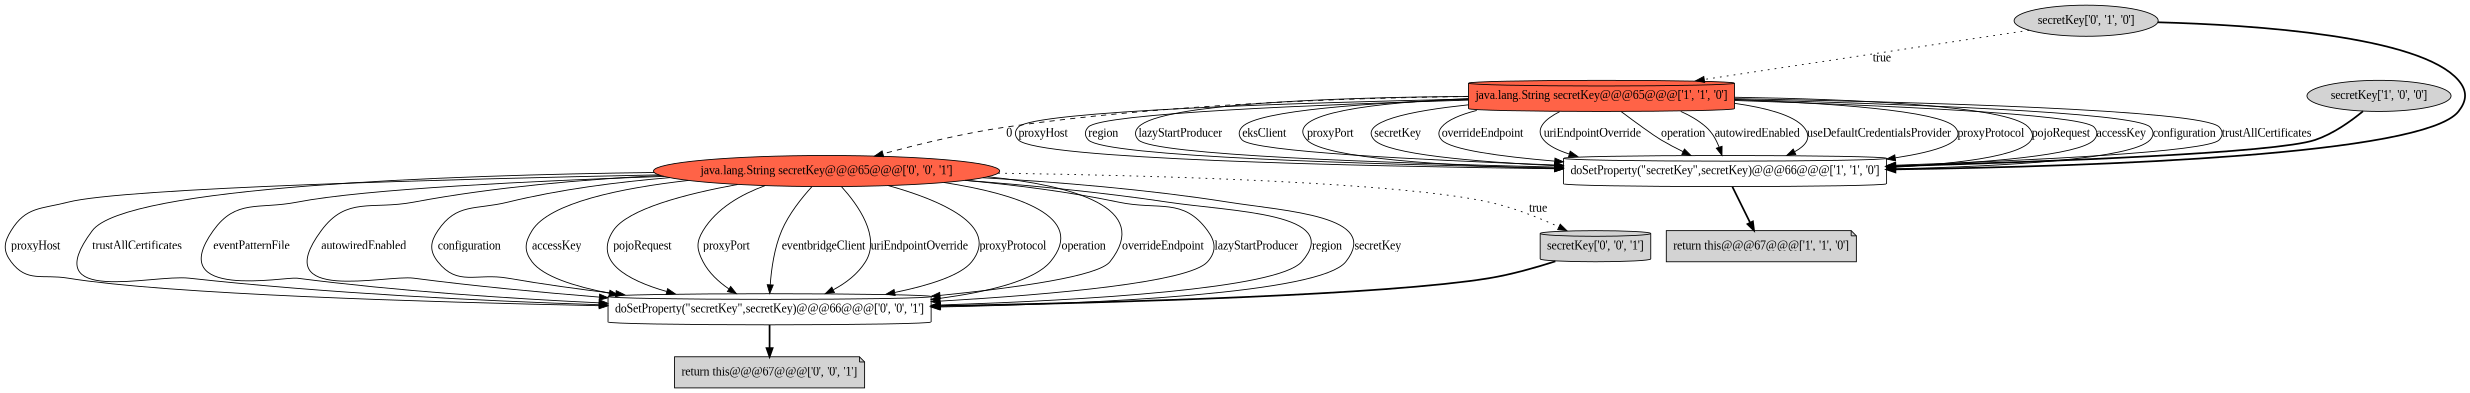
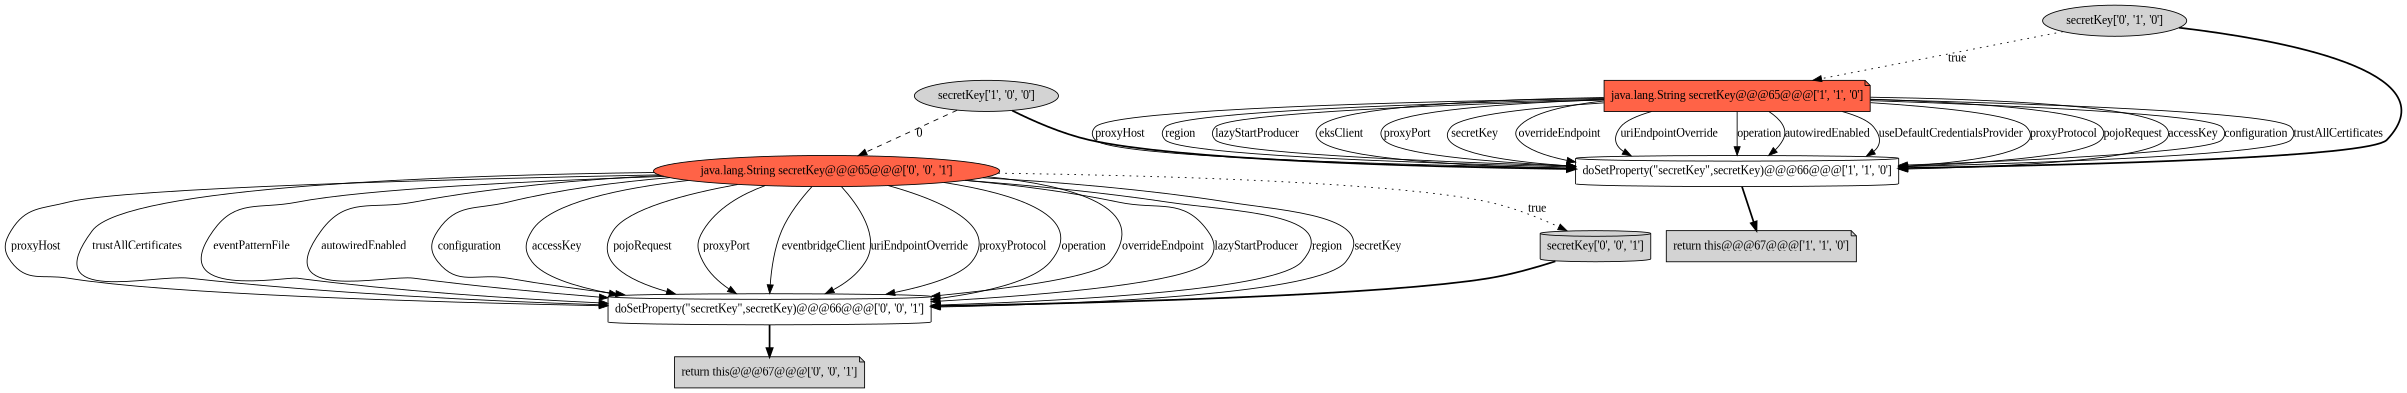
  digraph {
    fontname="Liberation Serif"
    node [fillcolor=lightgray fontname="Liberation Serif" shape=note style=filled]
    edge [fontname="Liberation Serif" style=solid]
-   n1 [fillcolor=tomato label="java.lang.String secretKey@@@65@@@['1', '1', '0']" shape=cylinder]
+   n1 [fillcolor=tomato label="java.lang.String secretKey@@@65@@@['1', '1', '0']"]
    n2 [fillcolor=tomato label="java.lang.String secretKey@@@65@@@['0', '0', '1']" shape=ellipse]
    n3 [fillcolor=white label="doSetProperty(\"secretKey\",secretKey)@@@66@@@['1', '1', '0']" shape=cylinder]
    n4 [fillcolor=white label="doSetProperty(\"secretKey\",secretKey)@@@66@@@['0', '0', '1']" shape=cylinder]
    n5 [label="secretKey['0', '0', '1']" shape=cylinder]
    n6 [label="return this@@@67@@@['1', '1', '0']"]
    n7 [label="return this@@@67@@@['0', '0', '1']"]
    n8 [label="secretKey['1', '0', '0']" shape=ellipse]
    n9 [label="secretKey['0', '1', '0']" shape=ellipse]
-   n1 -> n2 [label=0 style=dashed]
+   n8 -> n2 [label=0 style=dashed]
    n1 -> n3 [label=proxyHost]
    n1 -> n3 [label=region]
    n1 -> n3 [label=lazyStartProducer]
    n1 -> n3 [label=eksClient]
    n1 -> n3 [label=proxyPort]
    n1 -> n3 [label=secretKey]
    n1 -> n3 [label=overrideEndpoint]
    n1 -> n3 [label=uriEndpointOverride]
    n1 -> n3 [label=operation]
    n1 -> n3 [label=autowiredEnabled]
    n1 -> n3 [label=useDefaultCredentialsProvider]
    n1 -> n3 [label=proxyProtocol]
    n1 -> n3 [label=pojoRequest]
    n1 -> n3 [label=accessKey]
    n1 -> n3 [label=configuration]
    n1 -> n3 [label=trustAllCertificates]
    n2 -> n4 [label=proxyHost]
    n2 -> n4 [label=trustAllCertificates]
    n2 -> n4 [label=eventPatternFile]
    n2 -> n4 [label=autowiredEnabled]
    n2 -> n4 [label=configuration]
    n2 -> n4 [label=accessKey]
    n2 -> n4 [label=pojoRequest]
    n2 -> n4 [label=proxyPort]
    n2 -> n4 [label=eventbridgeClient]
    n2 -> n4 [label=uriEndpointOverride]
    n2 -> n4 [label=proxyProtocol]
    n2 -> n4 [label=operation]
    n2 -> n4 [label=overrideEndpoint]
    n2 -> n4 [label=lazyStartProducer]
    n2 -> n4 [label=region]
    n2 -> n4 [label=secretKey]
    n2 -> n5 [label=true style=dotted]
    n3 -> n6 [style=bold]
    n4 -> n7 [style=bold]
    n5 -> n4 [style=bold]
    n8 -> n3 [style=bold]
    n9 -> n1 [label=true style=dotted]
    n9 -> n3 [style=bold]
  }
